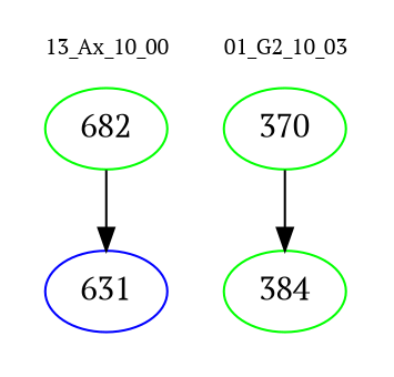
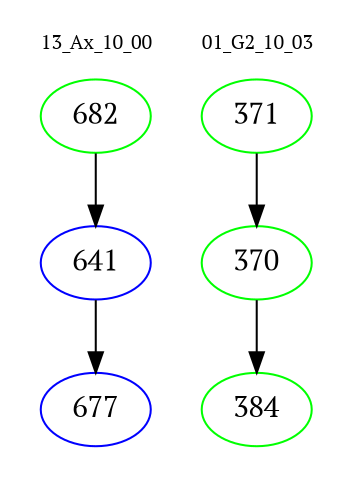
  digraph {
    fontname="PT Serif"
    node [color=green fontname="PT Serif"]
    edge [color=black fontname="PT Serif"]
    n1 [label=682]
-   n2 [color=blue label=631]
+   n2 [color=blue label=641]
+   n3 [color=blue label=677]
+   n4 [label=371]
    n5 [label=370]
    n6 [label=384]
    subgraph cluster_1 {
      color=white
      fontsize=10
      label="13_Ax_10_00"
      n1
      n2
+     n3
    }
    subgraph cluster_2 {
      color=white
      fontsize=10
      label="01_G2_10_03"
+     n4
      n5
      n6
    }
    n1 -> n2
+   n2 -> n3
+   n4 -> n5
    n5 -> n6
  }
